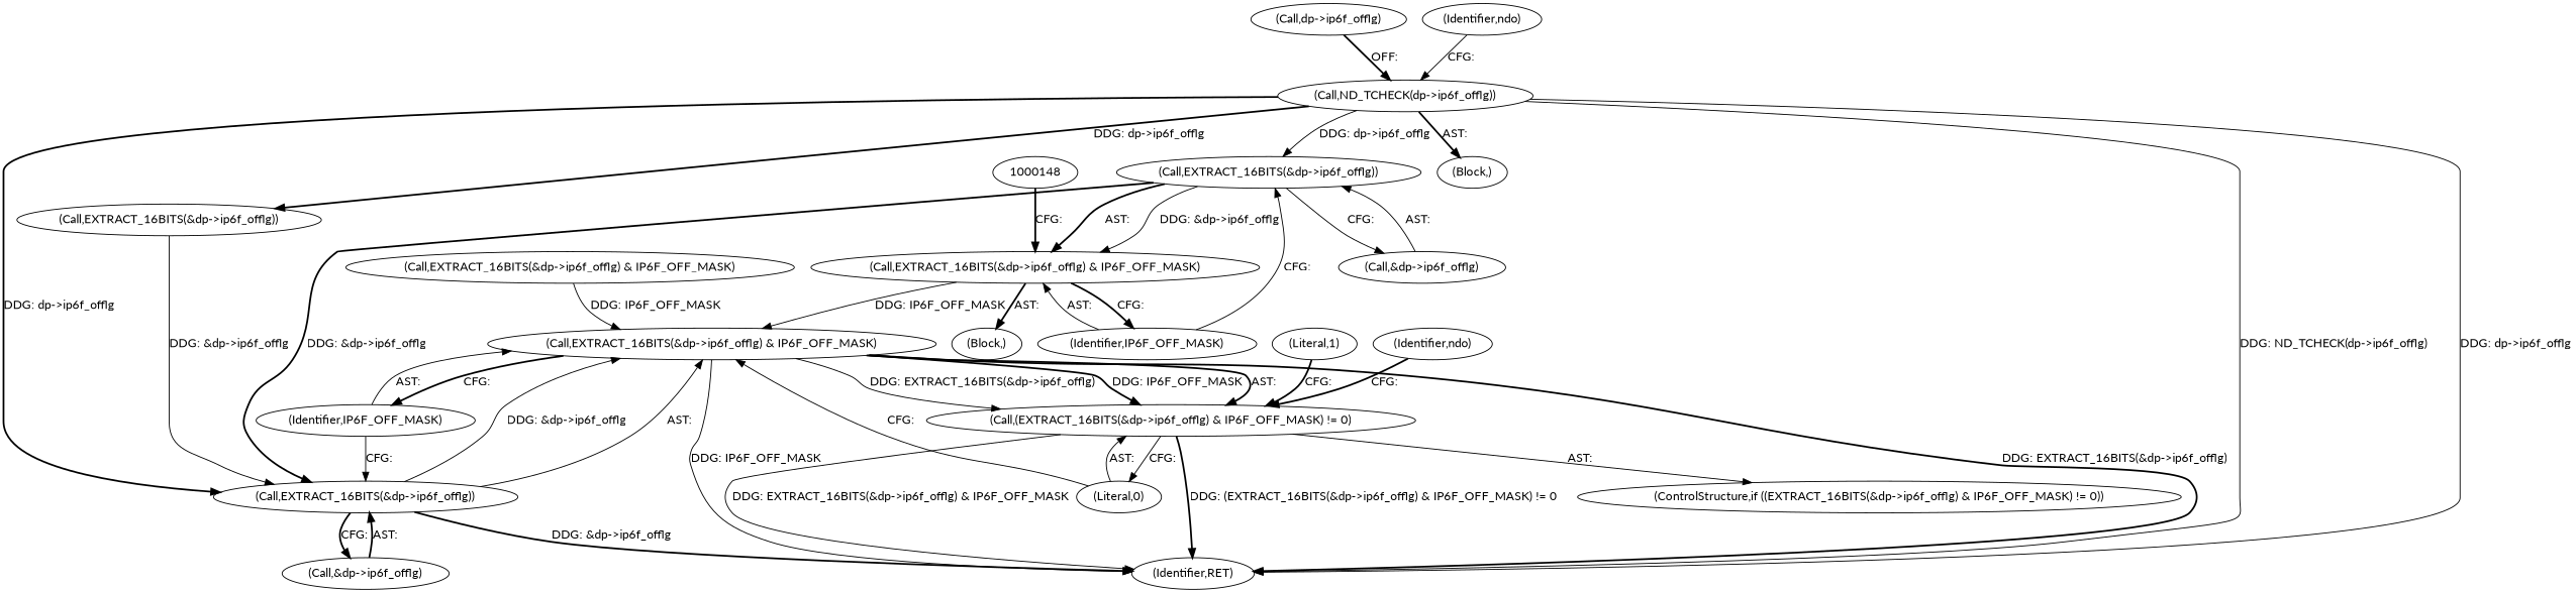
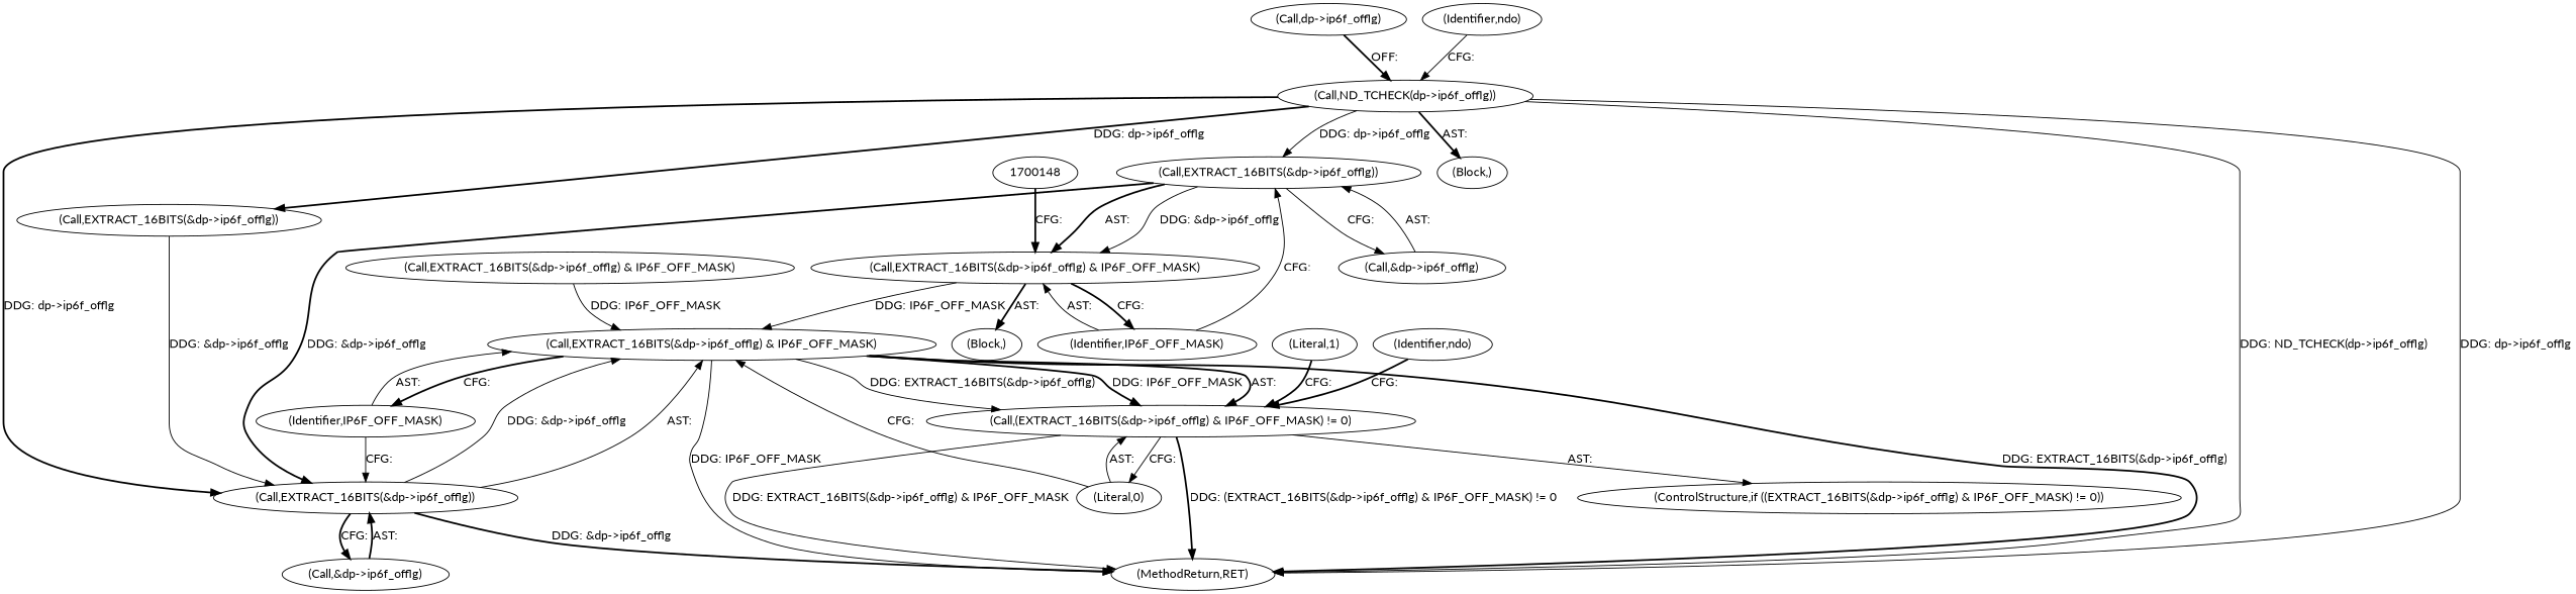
  digraph {
    fontname=Lato
    node [fontname=Lato]
    edge [fontname=Lato style=solid]
    n1 [label="(Call,EXTRACT_16BITS(&dp->ip6f_offlg))"]
    n2 [label="(Call,EXTRACT_16BITS(&dp->ip6f_offlg) & IP6F_OFF_MASK)"]
    n3 [label="(Call,EXTRACT_16BITS(&dp->ip6f_offlg))"]
    n4 [label="(Call,&dp->ip6f_offlg)"]
    n5 [label="(Call,EXTRACT_16BITS(&dp->ip6f_offlg) & IP6F_OFF_MASK)"]
    n6 [label="(Block,)"]
    n7 [label="(Identifier,IP6F_OFF_MASK)"]
-   n8 [label="(Identifier,RET)"]
+   n8 [label="(MethodReturn,RET)"]
    n9 [label="(Call,&dp->ip6f_offlg)"]
    n10 [label="(Call,ND_TCHECK(dp->ip6f_offlg))"]
    n11 [label="(Block,)"]
    n12 [label="(Call,EXTRACT_16BITS(&dp->ip6f_offlg))"]
    n13 [label="(Call,dp->ip6f_offlg)"]
    n14 [label="(Call,(EXTRACT_16BITS(&dp->ip6f_offlg) & IP6F_OFF_MASK) != 0)"]
    n15 [label="(Identifier,IP6F_OFF_MASK)"]
    n16 [label="(ControlStructure,if ((EXTRACT_16BITS(&dp->ip6f_offlg) & IP6F_OFF_MASK) != 0))"]
    n17 [label="(Literal,0)"]
    n18 [label="(Literal,1)"]
    n19 [label="(Call,EXTRACT_16BITS(&dp->ip6f_offlg) & IP6F_OFF_MASK)"]
    n20 [label="(Identifier,ndo)"]
    n21 [label="(Identifier,ndo)"]
-   1000148
+   1000148 [label=1700148]
    n1 -> n2 [label="AST: " style=bold]
    n1 -> n2 [label="DDG: &dp->ip6f_offlg"]
    n1 -> n3 [label="DDG: &dp->ip6f_offlg" style=bold]
    n1 -> n4 [label="CFG: "]
    n2 -> n5 [label="DDG: IP6F_OFF_MASK"]
    n2 -> n6 [label="AST: " style=bold]
    n2 -> n7 [label="CFG: " style=bold]
    n3 -> n5 [label="AST: "]
    n3 -> n5 [label="DDG: &dp->ip6f_offlg"]
    n3 -> n8 [label="DDG: &dp->ip6f_offlg" style=bold]
    n3 -> n9 [label="CFG: " style=bold]
    n4 -> n1 [label="AST: "]
    n5 -> n8 [label="DDG: IP6F_OFF_MASK"]
    n5 -> n8 [label="DDG: EXTRACT_16BITS(&dp->ip6f_offlg)" style=bold]
    n5 -> n14 [label="AST: " style=bold]
    n5 -> n14 [label="DDG: EXTRACT_16BITS(&dp->ip6f_offlg)"]
    n5 -> n14 [label="DDG: IP6F_OFF_MASK" style=bold]
    n5 -> n15 [label="CFG: " style=bold]
    n7 -> n1 [label="CFG: "]
    n7 -> n2 [label="AST: "]
    n9 -> n3 [label="AST: " style=bold]
    n10 -> n1 [label="DDG: dp->ip6f_offlg"]
    n10 -> n3 [label="DDG: dp->ip6f_offlg" style=bold]
    n10 -> n8 [label="DDG: ND_TCHECK(dp->ip6f_offlg)"]
    n10 -> n8 [label="DDG: dp->ip6f_offlg"]
    n10 -> n11 [label="AST: " style=bold]
    n10 -> n12 [label="DDG: dp->ip6f_offlg" style=bold]
    n12 -> n3 [label="DDG: &dp->ip6f_offlg"]
    n13 -> n10 [label="OFF: " style=bold]
    n14 -> n8 [label="DDG: EXTRACT_16BITS(&dp->ip6f_offlg) & IP6F_OFF_MASK"]
    n14 -> n8 [label="DDG: (EXTRACT_16BITS(&dp->ip6f_offlg) & IP6F_OFF_MASK) != 0" style=bold]
    n14 -> n16 [label="AST: "]
    n14 -> n17 [label="CFG: "]
    n15 -> n3 [label="CFG: "]
    n15 -> n5 [label="AST: "]
    n17 -> n5 [label="CFG: "]
    n17 -> n14 [label="AST: "]
    n18 -> n14 [label="CFG: " style=bold]
    n19 -> n5 [label="DDG: IP6F_OFF_MASK"]
    n20 -> n14 [label="CFG: " style=bold]
    n21 -> n10 [label="CFG: "]
    1000148 -> n2 [label="CFG: " style=bold]
  }
